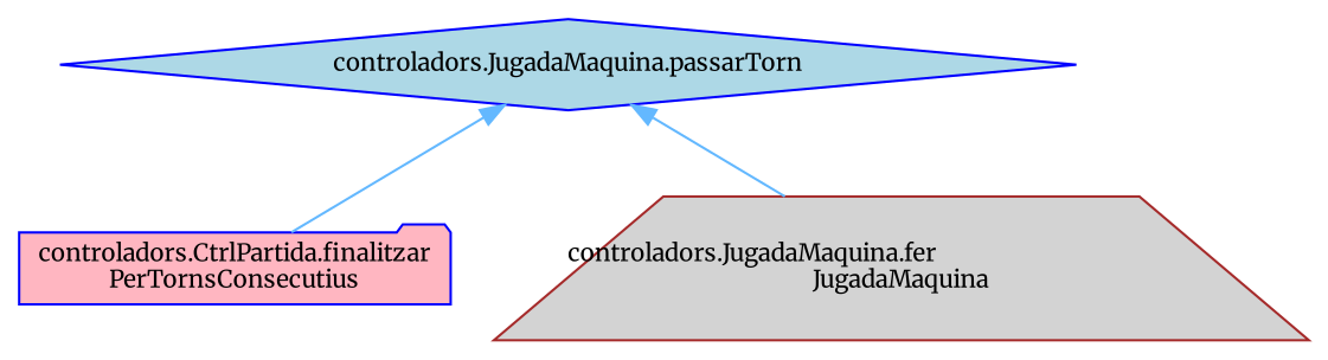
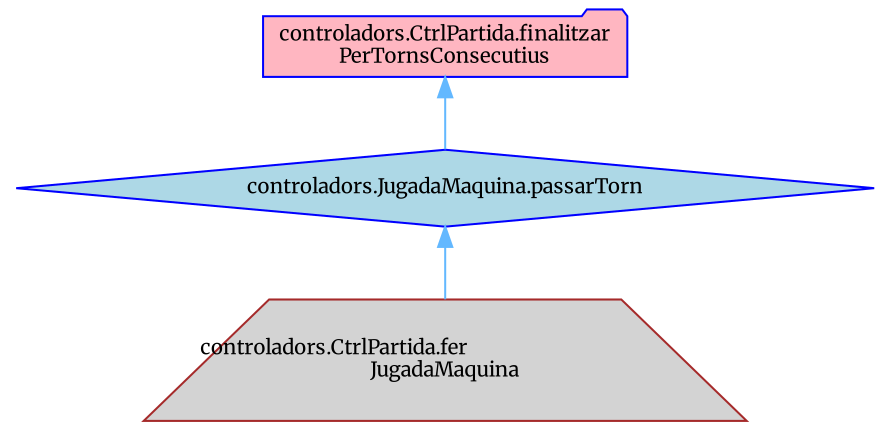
  digraph {
    fontname=Merriweather
    rankdir=TB
    node [color=blue fontname=Merriweather fontsize=10 style=filled]
    edge [color=steelblue1 dir=back fontname=Merriweather fontsize=10 labelfontname=Helvetica labelfontsize=10 style=solid]
    n1 [fillcolor=lightpink fontcolor=black height=0.2 label="controladors.CtrlPartida.finalitzar\lPerTornsConsecutius" shape=folder width=0.4]
    n2 [fillcolor=lightblue height=0.2 label="controladors.JugadaMaquina.passarTorn" shape=diamond width=0.4]
-   n3 [color=brown fillcolor=lightgrey height=0.2 label="controladors.JugadaMaquina.fer\lJugadaMaquina" shape=trapezium width=0.4]
-   n2 -> n1
+   n3 [color=brown fillcolor=lightgrey height=0.2 label="controladors.CtrlPartida.fer\lJugadaMaquina" shape=trapezium width=0.4]
+   n1 -> n2
    n2 -> n3
  }
